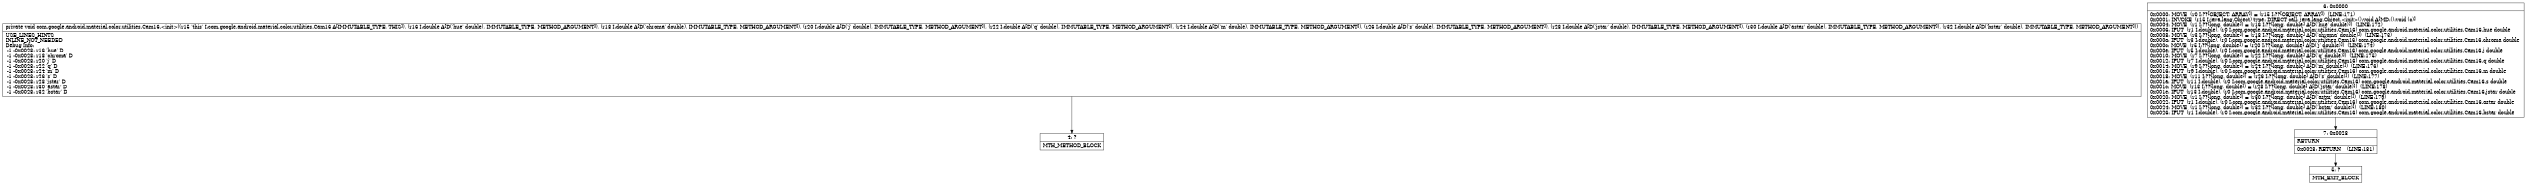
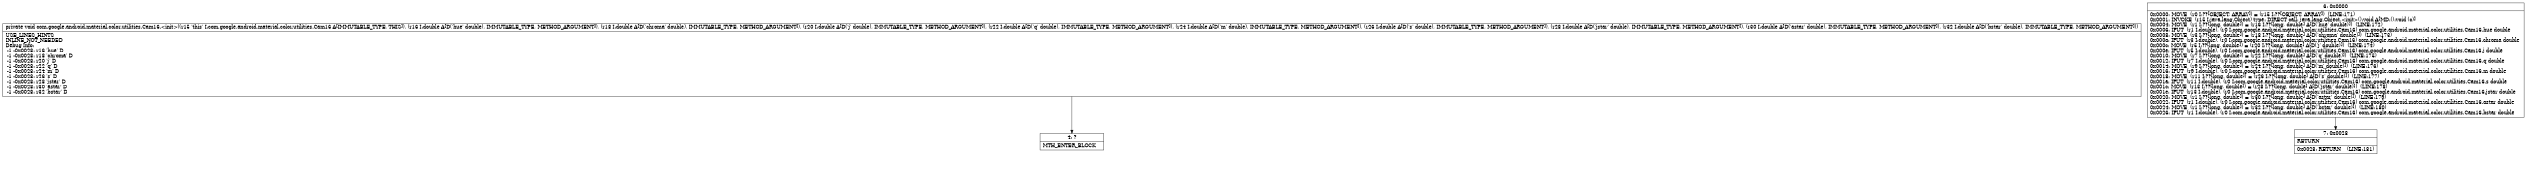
  digraph {
    node [shape=record]
-   n1 [label="{4\:\ ?|MTH_METHOD_BLOCK\l}"]
+   n1 [label="{4\:\ ?|MTH_ENTER_BLOCK\l}"]
    n2 [label="{6\:\ 0x0000|0x0000: MOVE  (r0 I:??[OBJECT, ARRAY]) = (r15 I:??[OBJECT, ARRAY])  (LINE:171)\l0x0001: INVOKE  (r15 I:java.lang.Object) type: DIRECT call: java.lang.Object.\<init\>():void A[MD:():void (c)]\l0x0004: MOVE  (r1 I:??[long, double]) = (r16 I:??[long, double] A[D('hue' double)])  (LINE:172)\l0x0006: IPUT  (r1 I:double), (r0 I:com.google.android.material.color.utilities.Cam16) com.google.android.material.color.utilities.Cam16.hue double \l0x0008: MOVE  (r3 I:??[long, double]) = (r18 I:??[long, double] A[D('chroma' double)])  (LINE:173)\l0x000a: IPUT  (r3 I:double), (r0 I:com.google.android.material.color.utilities.Cam16) com.google.android.material.color.utilities.Cam16.chroma double \l0x000c: MOVE  (r5 I:??[long, double]) = (r20 I:??[long, double] A[D('j' double)])  (LINE:174)\l0x000e: IPUT  (r5 I:double), (r0 I:com.google.android.material.color.utilities.Cam16) com.google.android.material.color.utilities.Cam16.j double \l0x0010: MOVE  (r7 I:??[long, double]) = (r22 I:??[long, double] A[D('q' double)])  (LINE:175)\l0x0012: IPUT  (r7 I:double), (r0 I:com.google.android.material.color.utilities.Cam16) com.google.android.material.color.utilities.Cam16.q double \l0x0014: MOVE  (r9 I:??[long, double]) = (r24 I:??[long, double] A[D('m' double)])  (LINE:176)\l0x0016: IPUT  (r9 I:double), (r0 I:com.google.android.material.color.utilities.Cam16) com.google.android.material.color.utilities.Cam16.m double \l0x0018: MOVE  (r11 I:??[long, double]) = (r26 I:??[long, double] A[D('s' double)])  (LINE:177)\l0x001a: IPUT  (r11 I:double), (r0 I:com.google.android.material.color.utilities.Cam16) com.google.android.material.color.utilities.Cam16.s double \l0x001c: MOVE  (r13 I:??[long, double]) = (r28 I:??[long, double] A[D('jstar' double)])  (LINE:178)\l0x001e: IPUT  (r13 I:double), (r0 I:com.google.android.material.color.utilities.Cam16) com.google.android.material.color.utilities.Cam16.jstar double \l0x0020: MOVE  (r1 I:??[long, double]) = (r30 I:??[long, double] A[D('astar' double)])  (LINE:179)\l0x0022: IPUT  (r1 I:double), (r0 I:com.google.android.material.color.utilities.Cam16) com.google.android.material.color.utilities.Cam16.astar double \l0x0024: MOVE  (r1 I:??[long, double]) = (r32 I:??[long, double] A[D('bstar' double)])  (LINE:180)\l0x0026: IPUT  (r1 I:double), (r0 I:com.google.android.material.color.utilities.Cam16) com.google.android.material.color.utilities.Cam16.bstar double \l}"]
    n3 [label="{7\:\ 0x0028|RETURN\l|0x0028: RETURN    (LINE:181)\l}"]
-   n4 [label="{5\:\ ?|MTH_EXIT_BLOCK\l}"]
    n5 [label="{private void com.google.android.material.color.utilities.Cam16.\<init\>((r15 'this' I:com.google.android.material.color.utilities.Cam16 A[IMMUTABLE_TYPE, THIS]), (r16 I:double A[D('hue' double), IMMUTABLE_TYPE, METHOD_ARGUMENT]), (r18 I:double A[D('chroma' double), IMMUTABLE_TYPE, METHOD_ARGUMENT]), (r20 I:double A[D('j' double), IMMUTABLE_TYPE, METHOD_ARGUMENT]), (r22 I:double A[D('q' double), IMMUTABLE_TYPE, METHOD_ARGUMENT]), (r24 I:double A[D('m' double), IMMUTABLE_TYPE, METHOD_ARGUMENT]), (r26 I:double A[D('s' double), IMMUTABLE_TYPE, METHOD_ARGUMENT]), (r28 I:double A[D('jstar' double), IMMUTABLE_TYPE, METHOD_ARGUMENT]), (r30 I:double A[D('astar' double), IMMUTABLE_TYPE, METHOD_ARGUMENT]), (r32 I:double A[D('bstar' double), IMMUTABLE_TYPE, METHOD_ARGUMENT]))  | USE_LINES_HINTS\lINLINE_NOT_NEEDED\lDebug Info:\l  \-1 \-0x0028: r16 'hue' D\l  \-1 \-0x0028: r18 'chroma' D\l  \-1 \-0x0028: r20 'j' D\l  \-1 \-0x0028: r22 'q' D\l  \-1 \-0x0028: r24 'm' D\l  \-1 \-0x0028: r26 's' D\l  \-1 \-0x0028: r28 'jstar' D\l  \-1 \-0x0028: r30 'astar' D\l  \-1 \-0x0028: r32 'bstar' D\l}"]
    n2 -> n3
-   n3 -> n4
    n5 -> n1
  }
